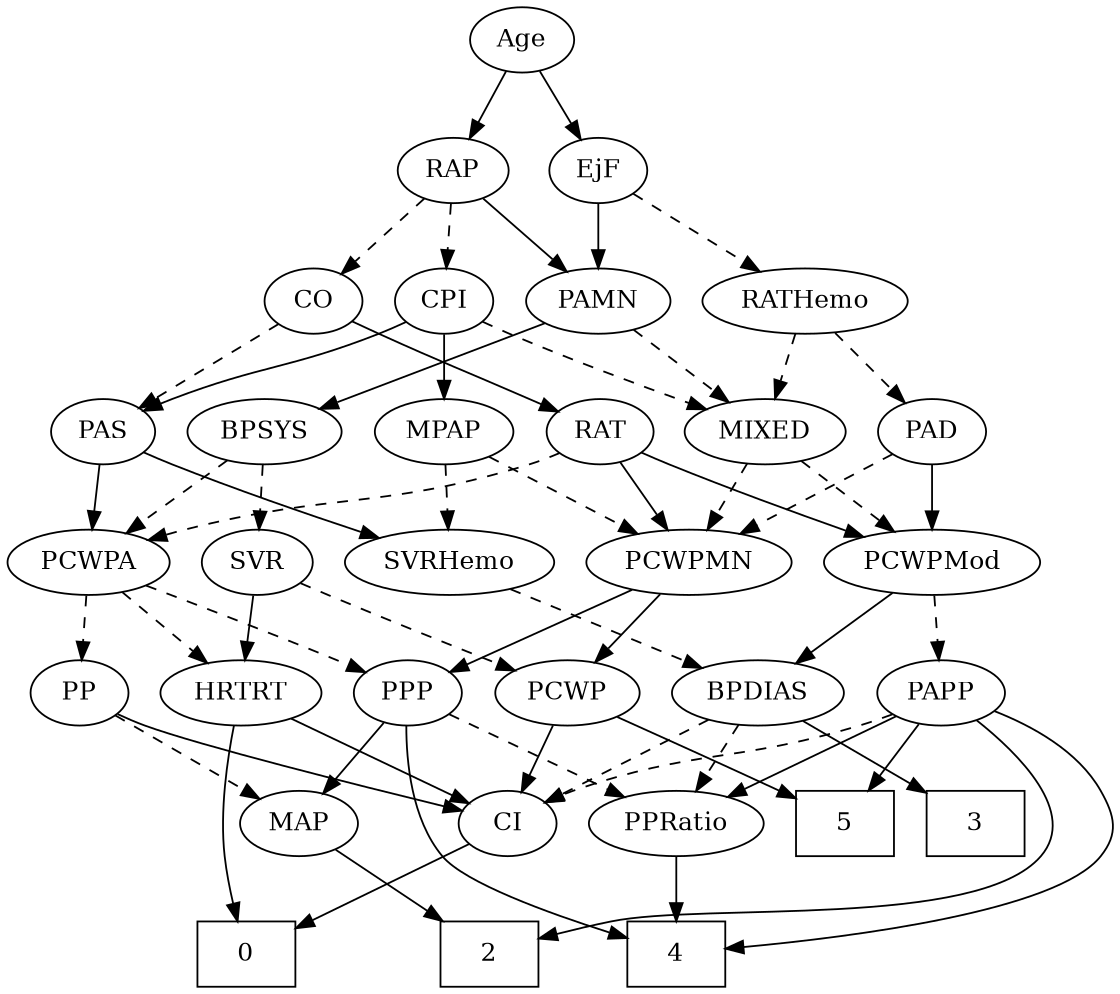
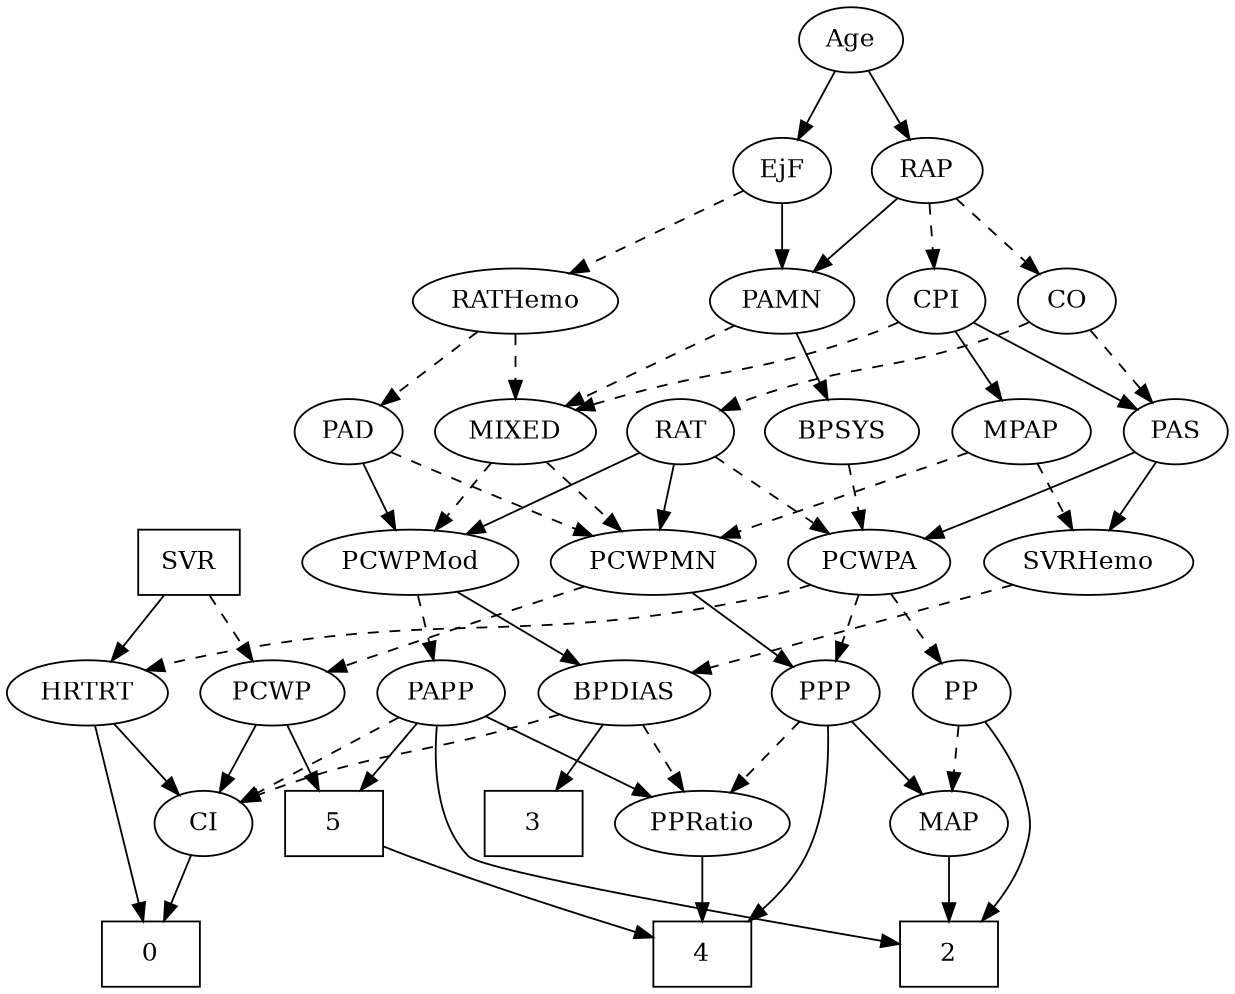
  strict digraph {
    edge [style=solid]
    n1 [height=0.5 label=0 shape=box width=0.75]
    2 [height=0.5 shape=box width=0.75]
    3 [height=0.5 shape=box width=0.75]
    4 [height=0.5 shape=box width=0.75]
    5 [height=0.5 shape=box width=0.75]
    Age [height=0.5 width=0.75]
    EjF [height=0.5 width=0.75]
    RAP [height=0.5 width=0.77632]
    PAMN [height=0.5 width=1.011]
    RATHemo [height=0.5 width=1.3721]
    CO [height=0.5 width=0.75]
    CPI [height=0.5 width=0.75]
    MIXED [height=0.5 width=1.1193]
    BPSYS [height=0.5 width=1.0471]
    PAD [height=0.5 width=0.79437]
    PAS [height=0.5 width=0.75]
    RAT [height=0.5 width=0.75827]
    MPAP [height=0.5 width=0.97491]
    PCWPMod [height=0.5 width=1.4443]
    PCWPMN [height=0.5 width=1.3902]
    PCWPA [height=0.5 width=1.1555]
-   SVR [height=0.5 width=0.77632]
+   SVR [height=0.5 width=0.77632 shape=box]
    SVRHemo [height=0.5 width=1.3902]
    BPDIAS [height=0.5 width=1.1735]
    PAPP [height=0.5 width=0.88464]
    PCWP [height=0.5 width=0.97491]
    PPP [height=0.5 width=0.75]
    CI [height=0.5 width=0.75]
    PPRatio [height=0.5 width=1.1013]
    MAP [height=0.5 width=0.84854]
    HRTRT [height=0.5 width=1.1013]
    PP [height=0.5 width=0.75]
    Age -> EjF
    Age -> RAP
    EjF -> PAMN
    EjF -> RATHemo [style=dashed]
    RAP -> PAMN
    RAP -> CO [style=dashed]
    RAP -> CPI [style=dashed]
    PAMN -> MIXED [style=dashed]
    PAMN -> BPSYS
    RATHemo -> MIXED [style=dashed]
    RATHemo -> PAD [style=dashed]
    CO -> PAS [style=dashed]
-   CO -> RAT
+   CO -> RAT [style=dashed]
    CPI -> MIXED [style=dashed]
    CPI -> PAS
    CPI -> MPAP
    MIXED -> PCWPMod [style=dashed]
    MIXED -> PCWPMN [style=dashed]
    BPSYS -> PCWPA [style=dashed]
-   BPSYS -> SVR [style=dashed]
    PAD -> PCWPMod
    PAD -> PCWPMN [style=dashed]
    PAS -> PCWPA
    PAS -> SVRHemo
    RAT -> PCWPMod
    RAT -> PCWPMN
    RAT -> PCWPA [style=dashed]
    MPAP -> PCWPMN [style=dashed]
    MPAP -> SVRHemo [style=dashed]
    PCWPMod -> BPDIAS
    PCWPMod -> PAPP [style=dashed]
-   PCWPMN -> PCWP
+   PCWPMN -> PCWP [style=dashed]
    PCWPMN -> PPP
    PCWPA -> PPP [style=dashed]
    PCWPA -> HRTRT [style=dashed]
    PCWPA -> PP [style=dashed]
    SVR -> PCWP [style=dashed]
    SVR -> HRTRT
    SVRHemo -> BPDIAS [style=dashed]
    BPDIAS -> 3
    BPDIAS -> CI [style=dashed]
    BPDIAS -> PPRatio [style=dashed]
    PAPP -> 2
-   PAPP -> 4
+   5 -> 4
    PAPP -> 5
    PAPP -> CI [style=dashed]
    PAPP -> PPRatio
    PCWP -> 5
    PCWP -> CI
    PPP -> 4
    PPP -> PPRatio [style=dashed]
    PPP -> MAP
    CI -> n1
    PPRatio -> 4
    MAP -> 2
    HRTRT -> n1
    HRTRT -> CI
-   PP -> CI
+   PP -> 2
    PP -> MAP [style=dashed]
  }
